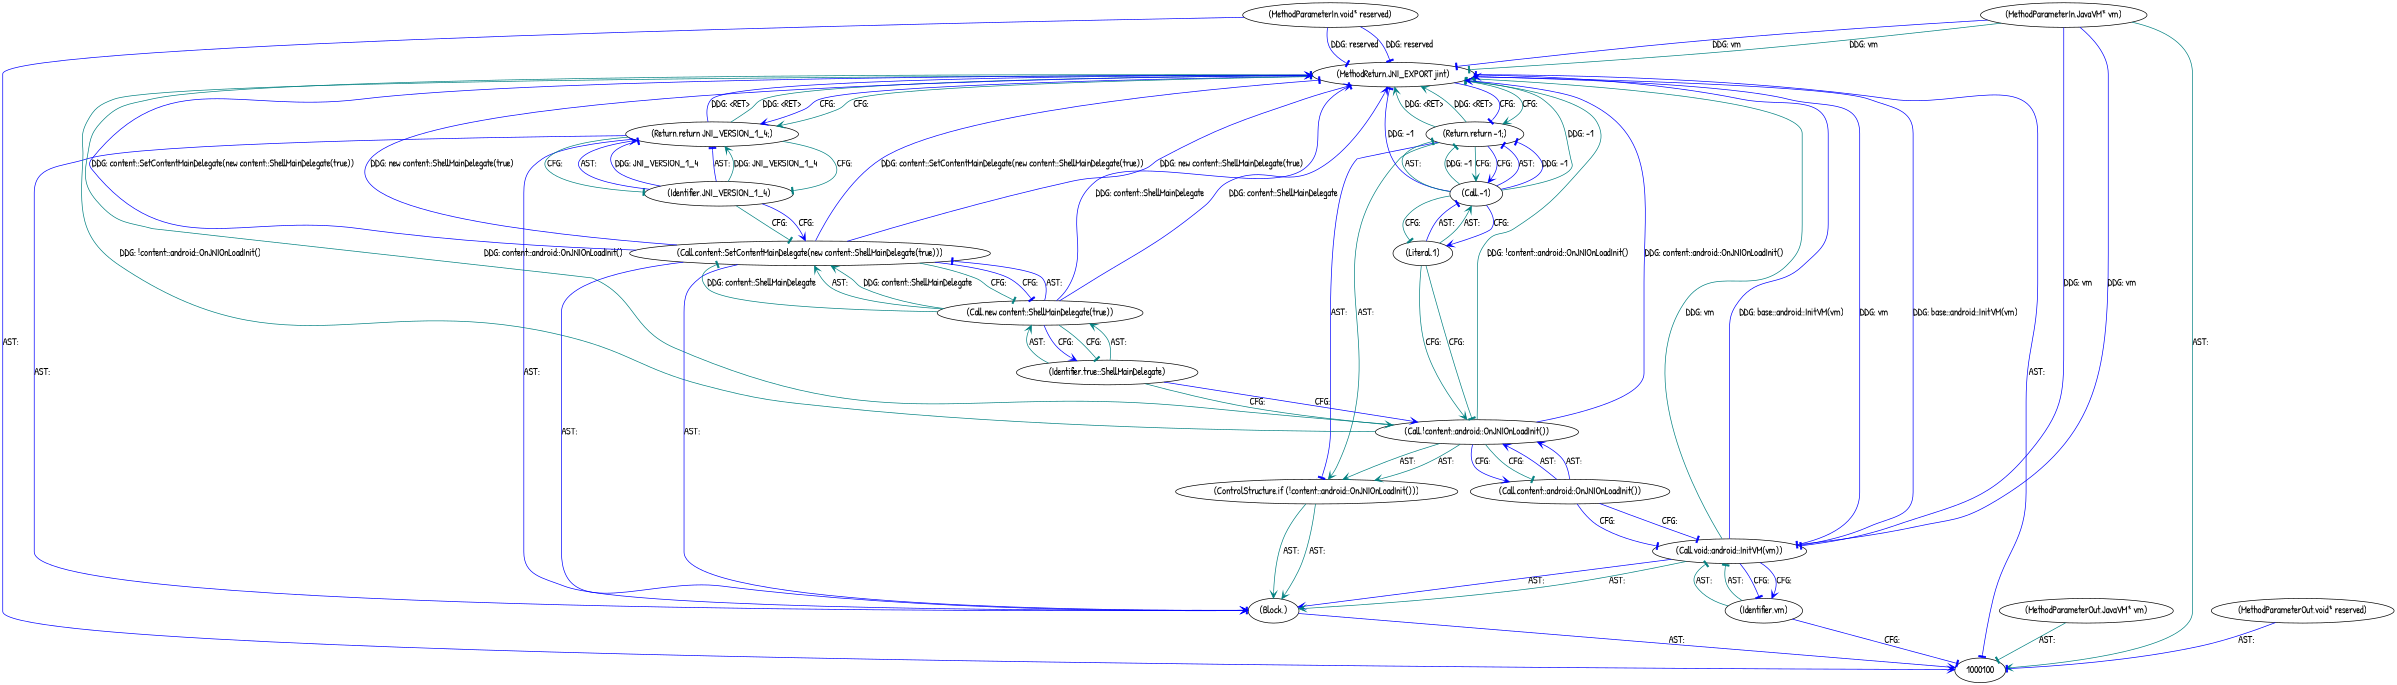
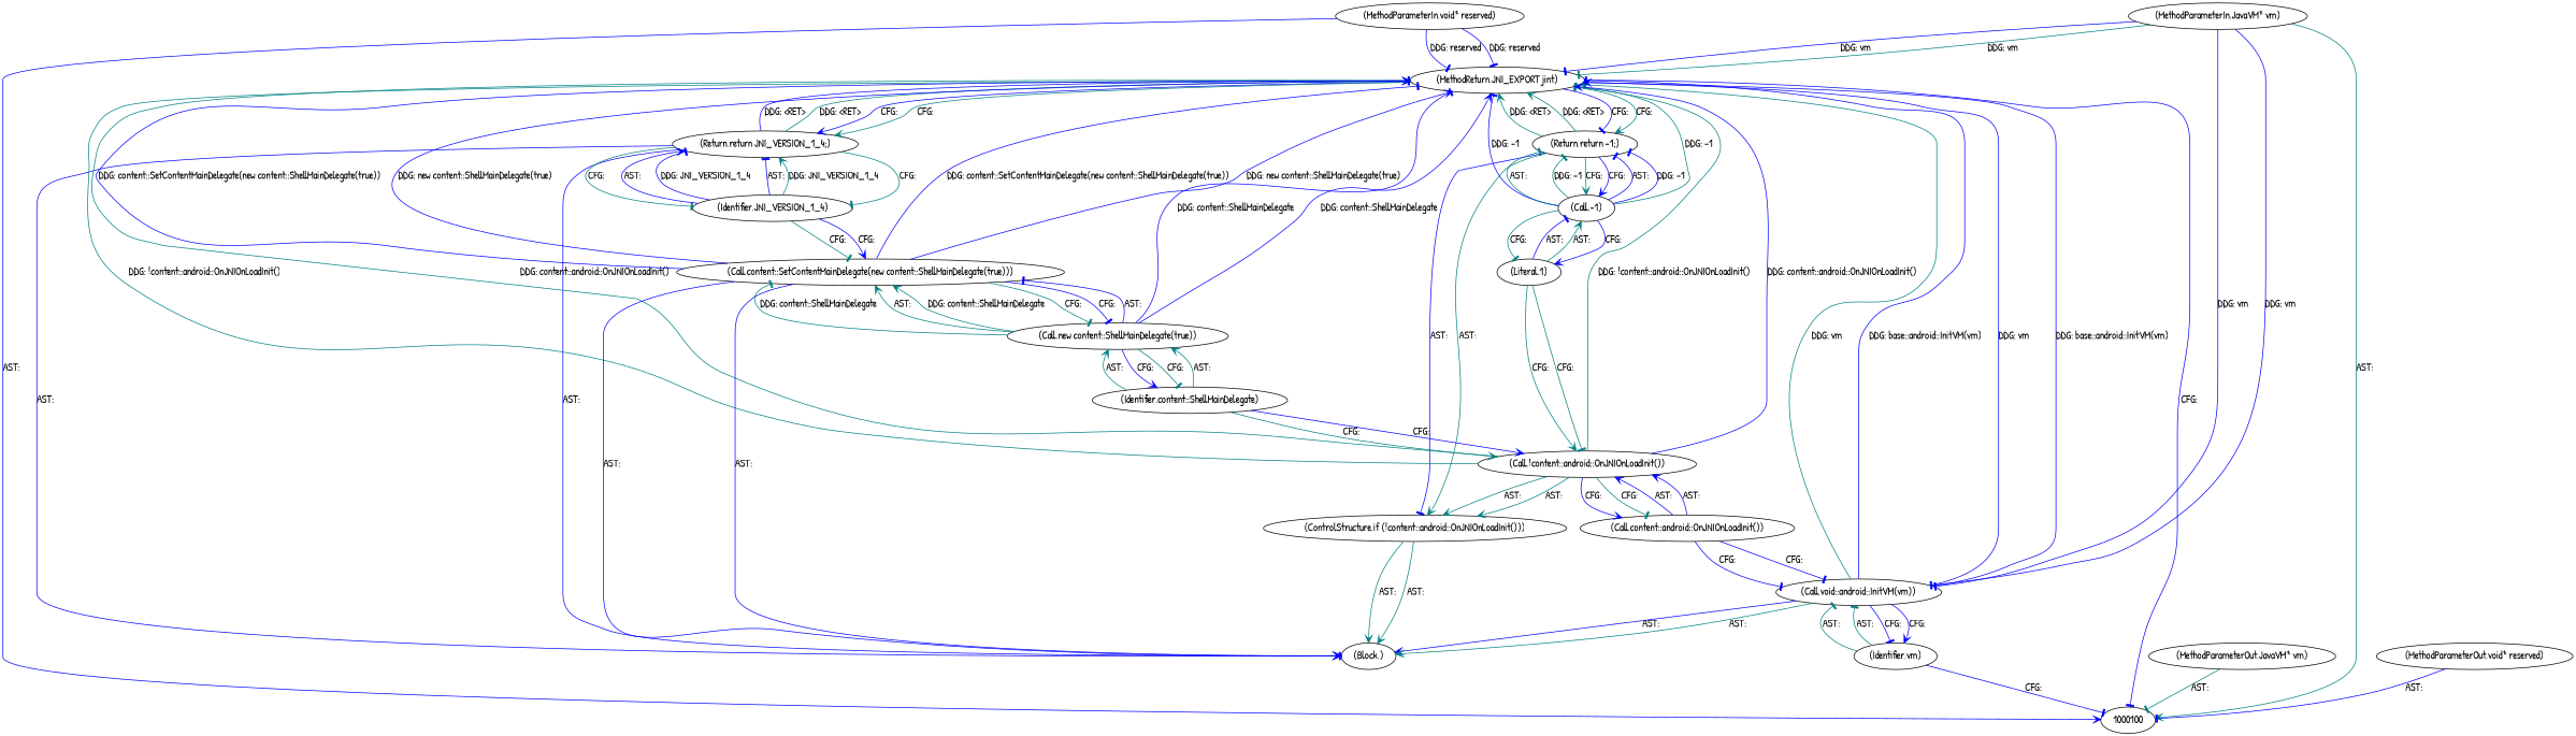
  digraph {
    fontname="Patrick Hand"
    node [fontname="Patrick Hand"]
    edge [arrowhead=tee color=blue fontname="Patrick Hand"]
    n1 [label="(MethodReturn,JNI_EXPORT jint)"]
    n2 [label="(Return,return -1;)"]
    n3 [label="(Return,return JNI_VERSION_1_4;)"]
    1000100
    n5 [label="(ControlStructure,if (!content::android::OnJNIOnLoadInit()))"]
    n6 [label="(Call,-1)"]
    n7 [label="(Block,)"]
    n8 [label="(Identifier,JNI_VERSION_1_4)"]
    n9 [label="(MethodParameterIn,JavaVM* vm)"]
    n10 [label="(Call,void::android::InitVM(vm))"]
    n11 [label="(Identifier,vm)"]
    n12 [label="(MethodParameterOut,JavaVM* vm)"]
    n13 [label="(MethodParameterIn,void* reserved)"]
    n14 [label="(MethodParameterOut,void* reserved)"]
    n15 [label="(Call,!content::android::OnJNIOnLoadInit())"]
    n16 [label="(Call,content::android::OnJNIOnLoadInit())"]
    n17 [label="(Literal,1)"]
    n18 [label="(Call,content::SetContentMainDelegate(new content::ShellMainDelegate(true)))"]
    n19 [label="(Call,new content::ShellMainDelegate(true))"]
-   n20 [label="(Identifier,true::ShellMainDelegate)"]
+   n20 [label="(Identifier,content::ShellMainDelegate)"]
    n1 -> n2 [label="CFG: "]
    n1 -> n2 [arrowhead=vee color=teal label="CFG: "]
    n1 -> n3 [arrowhead=vee label="CFG: "]
    n1 -> n3 [arrowhead=vee color=teal label="CFG: "]
-   n1 -> 1000100 [label="AST: "]
+   n1 -> 1000100 [label="CFG: "]
    n2 -> n1 [arrowhead=vee color=teal label="DDG: <RET>"]
    n2 -> n1 [arrowhead=vee color=teal label="DDG: <RET>"]
    n2 -> n5 [label="AST: "]
    n2 -> n5 [arrowhead=vee color=teal label="AST: "]
    n2 -> n6 [arrowhead=vee color=teal label="CFG: "]
    n2 -> n6 [arrowhead=vee label="CFG: "]
    n3 -> n1 [arrowhead=vee label="DDG: <RET>"]
    n3 -> n1 [color=teal label="DDG: <RET>"]
    n3 -> n7 [arrowhead=vee label="AST: "]
    n3 -> n7 [arrowhead=vee label="AST: "]
    n3 -> n8 [color=teal label="CFG: "]
    n3 -> n8 [color=teal label="CFG: "]
    n5 -> n7 [arrowhead=vee color=teal label="AST: "]
    n5 -> n7 [arrowhead=vee color=teal label="AST: "]
    n6 -> n1 [label="DDG: -1"]
    n6 -> n1 [color=teal label="DDG: -1"]
    n6 -> n2 [label="AST: "]
    n6 -> n2 [label="DDG: -1"]
    n6 -> n2 [color=teal label="AST: "]
    n6 -> n2 [color=teal label="DDG: -1"]
    n6 -> n17 [arrowhead=vee label="CFG: "]
    n6 -> n17 [color=teal label="CFG: "]
-   n7 -> 1000100 [arrowhead=vee label="AST: "]
    n8 -> n3 [arrowhead=vee label="AST: "]
    n8 -> n3 [label="DDG: JNI_VERSION_1_4"]
    n8 -> n3 [label="AST: "]
    n8 -> n3 [arrowhead=vee color=teal label="DDG: JNI_VERSION_1_4"]
    n8 -> n18 [color=teal label="CFG: "]
    n8 -> n18 [arrowhead=vee label="CFG: "]
    n9 -> n1 [color=teal label="DDG: vm"]
    n9 -> n1 [label="DDG: vm"]
    n9 -> 1000100 [arrowhead=vee color=teal label="AST: "]
    n9 -> n10 [label="DDG: vm"]
    n9 -> n10 [label="DDG: vm"]
    n10 -> n1 [label="DDG: base::android::InitVM(vm)"]
    n10 -> n1 [arrowhead=vee color=teal label="DDG: vm"]
    n10 -> n1 [label="DDG: base::android::InitVM(vm)"]
    n10 -> n1 [arrowhead=vee label="DDG: vm"]
    n10 -> n7 [arrowhead=vee label="AST: "]
    n10 -> n7 [arrowhead=vee color=teal label="AST: "]
    n10 -> n11 [label="CFG: "]
    n10 -> n11 [arrowhead=vee label="CFG: "]
    n11 -> 1000100 [label="CFG: "]
    n11 -> n10 [color=teal label="AST: "]
    n11 -> n10 [color=teal label="AST: "]
    n12 -> 1000100 [color=teal label="AST: "]
    n13 -> n1 [label="DDG: reserved"]
    n13 -> n1 [label="DDG: reserved"]
    n13 -> 1000100 [arrowhead=vee label="AST: "]
    n14 -> 1000100 [label="AST: "]
    n15 -> n1 [color=teal label="DDG: content::android::OnJNIOnLoadInit()"]
    n15 -> n1 [color=teal label="DDG: !content::android::OnJNIOnLoadInit()"]
    n15 -> n1 [arrowhead=vee label="DDG: content::android::OnJNIOnLoadInit()"]
    n15 -> n1 [color=teal label="DDG: !content::android::OnJNIOnLoadInit()"]
    n15 -> n5 [arrowhead=vee color=teal label="AST: "]
    n15 -> n5 [arrowhead=vee color=teal label="AST: "]
    n15 -> n16 [arrowhead=vee label="CFG: "]
    n15 -> n16 [color=teal label="CFG: "]
    n16 -> n10 [label="CFG: "]
    n16 -> n10 [label="CFG: "]
    n16 -> n15 [arrowhead=vee label="AST: "]
    n16 -> n15 [arrowhead=vee label="AST: "]
    n17 -> n6 [label="AST: "]
    n17 -> n6 [arrowhead=vee color=teal label="AST: "]
    n17 -> n15 [color=teal label="CFG: "]
    n17 -> n15 [arrowhead=vee color=teal label="CFG: "]
    n18 -> n1 [label="DDG: content::SetContentMainDelegate(new content::ShellMainDelegate(true))"]
    n18 -> n1 [arrowhead=vee label="DDG: new content::ShellMainDelegate(true)"]
    n18 -> n1 [label="DDG: content::SetContentMainDelegate(new content::ShellMainDelegate(true))"]
    n18 -> n1 [arrowhead=vee label="DDG: new content::ShellMainDelegate(true)"]
    n18 -> n7 [arrowhead=vee label="AST: "]
    n18 -> n7 [label="AST: "]
    n18 -> n19 [color=teal label="CFG: "]
    n18 -> n19 [label="CFG: "]
    n19 -> n1 [label="DDG: content::ShellMainDelegate"]
    n19 -> n1 [arrowhead=vee label="DDG: content::ShellMainDelegate"]
    n19 -> n18 [label="AST: "]
    n19 -> n18 [color=teal label="DDG: content::ShellMainDelegate"]
    n19 -> n18 [arrowhead=vee color=teal label="AST: "]
    n19 -> n18 [arrowhead=vee color=teal label="DDG: content::ShellMainDelegate"]
    n19 -> n20 [arrowhead=vee label="CFG: "]
    n19 -> n20 [color=teal label="CFG: "]
    n20 -> n15 [arrowhead=vee label="CFG: "]
    n20 -> n15 [arrowhead=vee color=teal label="CFG: "]
    n20 -> n19 [arrowhead=vee color=teal label="AST: "]
    n20 -> n19 [arrowhead=vee color=teal label="AST: "]
  }
